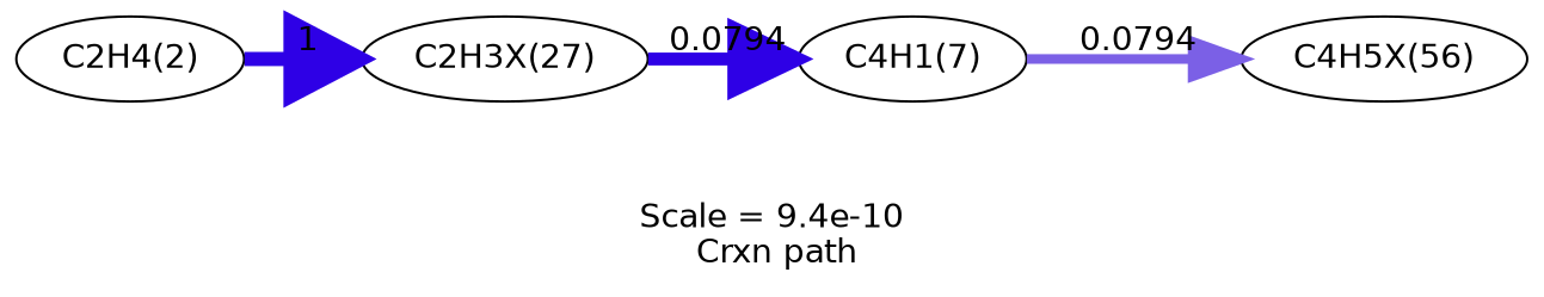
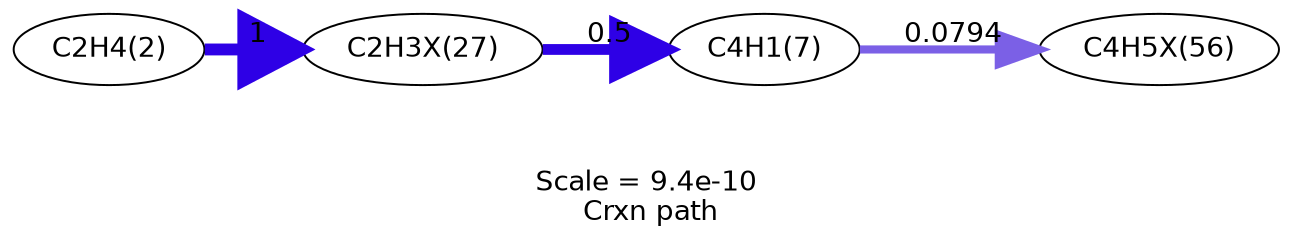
  digraph {
    fontname=Helvetica
    label="Scale = 9.4e-10\l Crxn path"
    rankdir=LR
    node [fontname=Helvetica]
    edge [fontname=Helvetica]
    n1 [label="C2H4(2)"]
    n2 [label="C2H3X(27)"]
    n3 [label="C4H1(7)"]
    n4 [label="C4H5X(56)"]
    n1 -> n2 [arrowsize=3 color="0.7, 1.5, 0.9" label=" 1" style="setlinewidth(6)"]
-   n2 -> n3 [arrowsize=2.74 color="0.7, 1, 0.9" label=" 0.0794" style="setlinewidth(5.48)"]
+   n2 -> n3 [arrowsize=2.74 color="0.7, 1, 0.9" label=" 0.5" style="setlinewidth(5.48)"]
    n3 -> n4 [arrowsize=2.04 color="0.7, 0.579, 0.9" label=" 0.0794" style="setlinewidth(4.09)"]
  }
